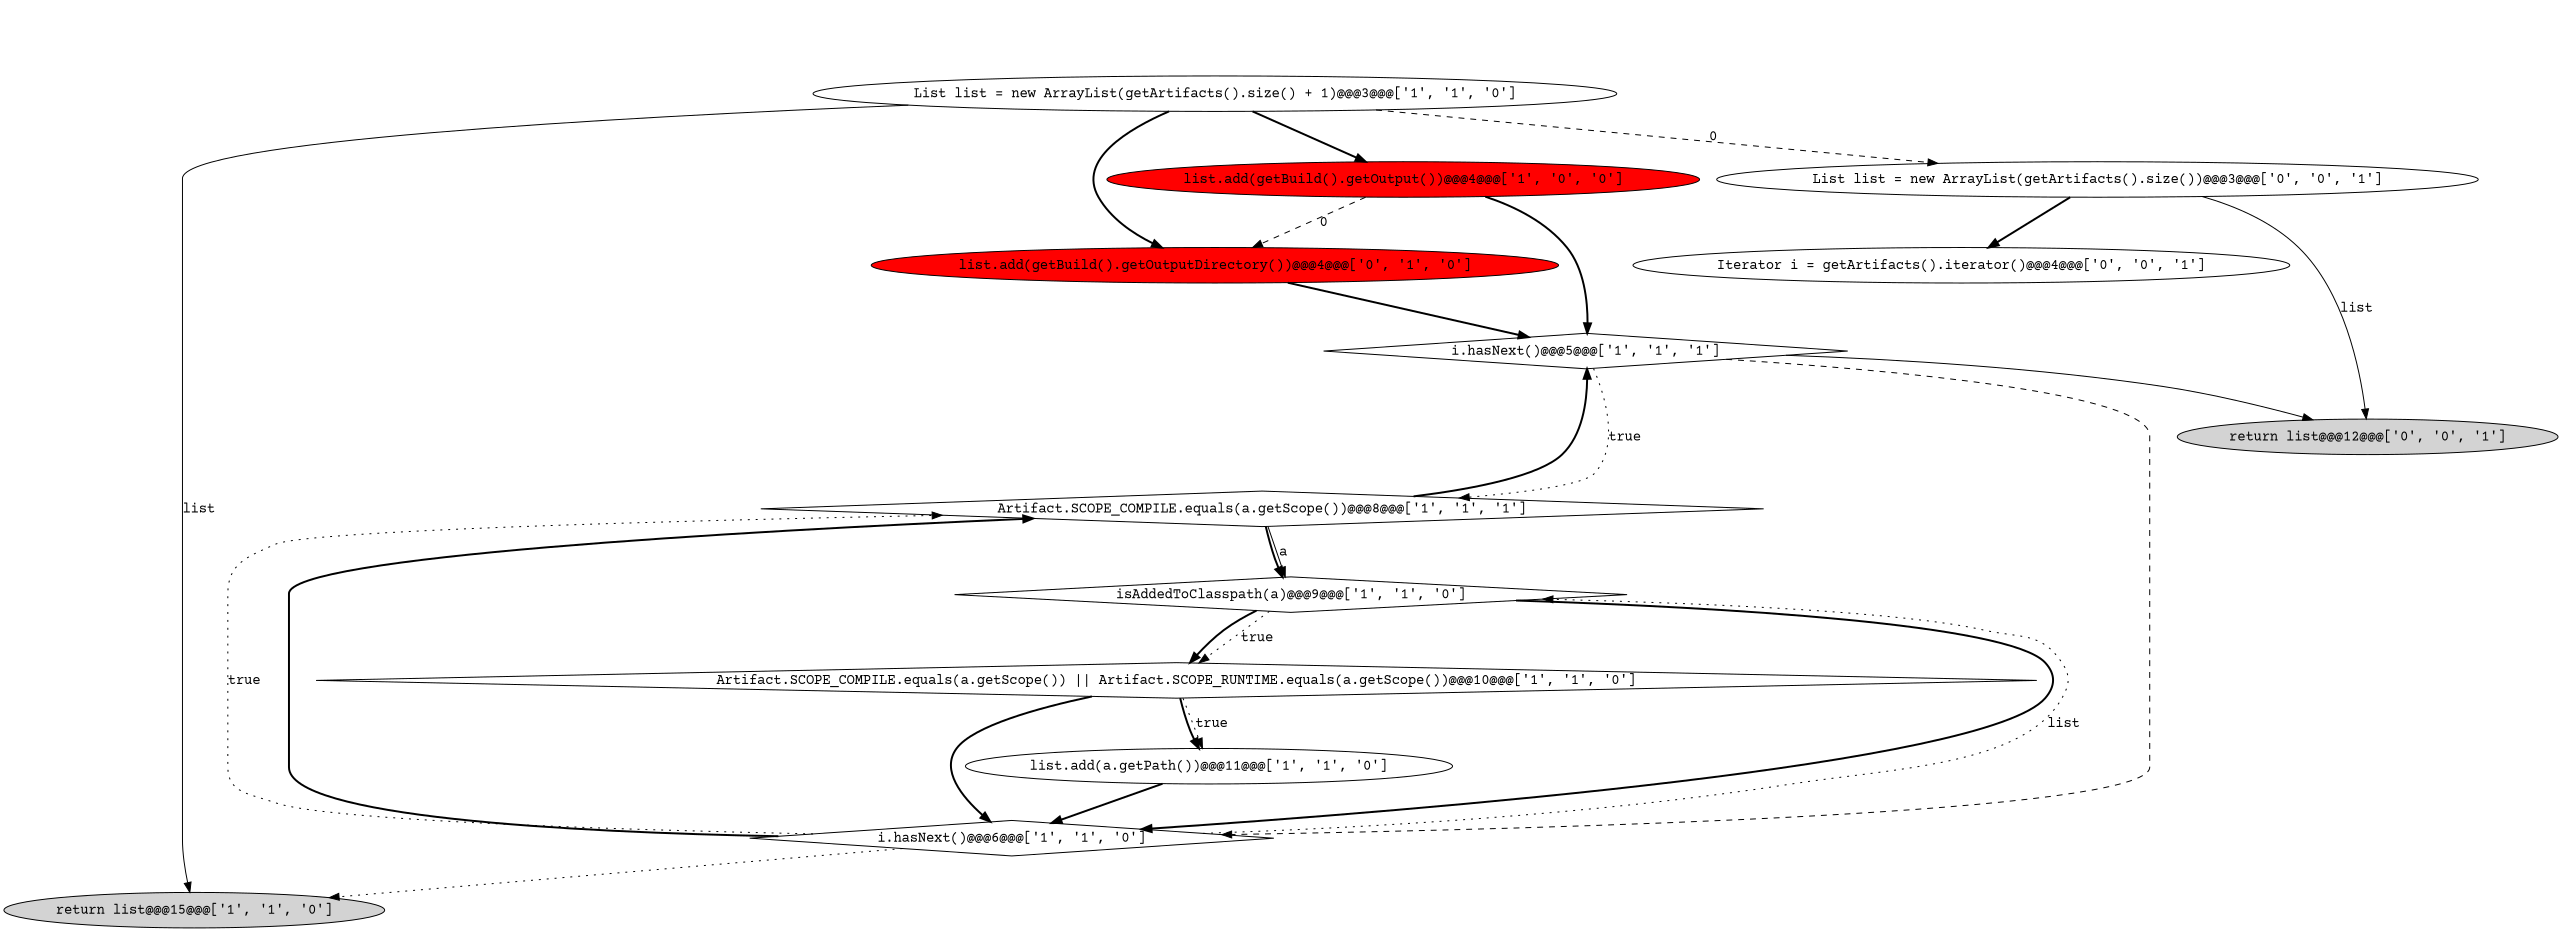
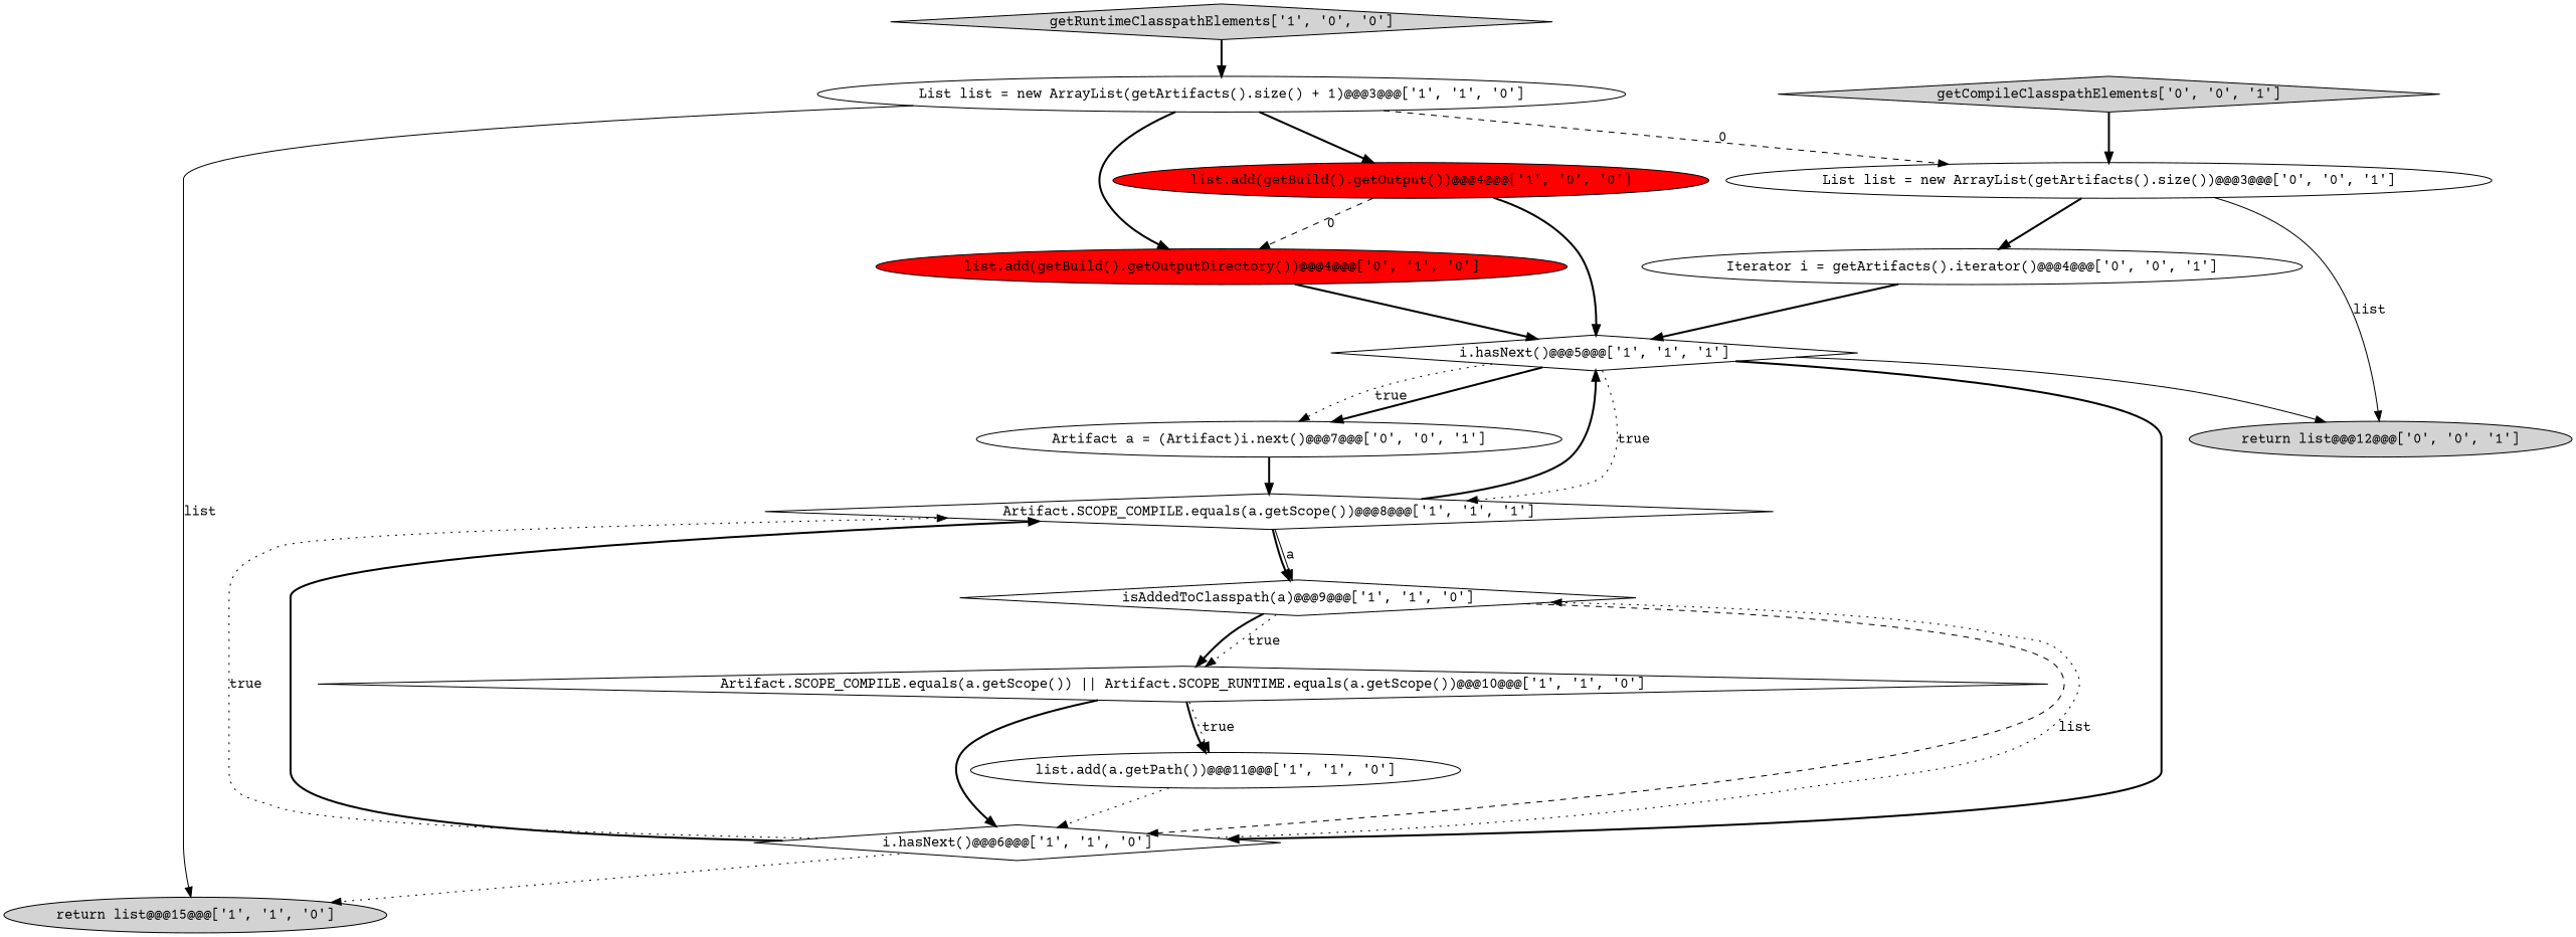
  digraph {
    fontname="Courier Prime"
    node [fillcolor=white fontname="Courier Prime" shape=ellipse style=filled]
    edge [fontname="Courier Prime" style=bold]
    n1 [label="List list = new ArrayList(getArtifacts().size() + 1)@@@3@@@['1', '1', '0']"]
    n2 [label="List list = new ArrayList(getArtifacts().size())@@@3@@@['0', '0', '1']"]
    n3 [fillcolor=lightgray label="return list@@@15@@@['1', '1', '0']"]
    n4 [fillcolor=red label="list.add(getBuild().getOutputDirectory())@@@4@@@['0', '1', '0']"]
    n5 [fillcolor=red label="list.add(getBuild().getOutput())@@@4@@@['1', '0', '0']"]
    n6 [label="Iterator i = getArtifacts().iterator()@@@4@@@['0', '0', '1']"]
    n7 [fillcolor=lightgray label="return list@@@12@@@['0', '0', '1']"]
    n8 [label="i.hasNext()@@@5@@@['1', '1', '1']" shape=diamond]
+   n9 [label="Artifact a = (Artifact)i.next()@@@7@@@['0', '0', '1']"]
    n10 [label="Artifact.SCOPE_COMPILE.equals(a.getScope())@@@8@@@['1', '1', '1']" shape=diamond]
    n11 [label="isAddedToClasspath(a)@@@9@@@['1', '1', '0']" shape=diamond]
    n12 [label="Artifact.SCOPE_COMPILE.equals(a.getScope()) || Artifact.SCOPE_RUNTIME.equals(a.getScope())@@@10@@@['1', '1', '0']" shape=diamond]
    n13 [label="i.hasNext()@@@6@@@['1', '1', '0']" shape=diamond]
    n14 [label="list.add(a.getPath())@@@11@@@['1', '1', '0']"]
+   n15 [fillcolor=lightgray label="getRuntimeClasspathElements['1', '0', '0']" shape=diamond]
+   n16 [fillcolor=lightgray label="getCompileClasspathElements['0', '0', '1']" shape=diamond]
    n1 -> n2 [label=0 style=dashed]
    n1 -> n3 [label=list style=solid]
    n1 -> n4
    n1 -> n5
    n2 -> n6
    n2 -> n7 [label=list style=solid]
    n4 -> n8
    n5 -> n4 [label=0 style=dashed]
    n5 -> n8
+   n6 -> n8
    n8 -> n7 [style=solid]
+   n8 -> n9
+   n8 -> n9 [label=true style=dotted]
    n8 -> n10 [label=true style=dotted]
-   n8 -> n13 [style=dashed]
+   n8 -> n13
+   n9 -> n10
    n10 -> n8
    n10 -> n11 [label=a style=solid]
    n10 -> n11
    n11 -> n12 [label=true style=dotted]
    n11 -> n12
-   n11 -> n13
+   n11 -> n13 [style=dashed]
    n12 -> n13
    n12 -> n14
    n12 -> n14 [label=true style=dotted]
    n13 -> n3 [style=dotted]
    n13 -> n10 [label=true style=dotted]
    n13 -> n10
    n13 -> n11 [label=list style=dotted]
-   n14 -> n13
+   n14 -> n13 [style=dotted]
+   n15 -> n1
+   n16 -> n2
  }
